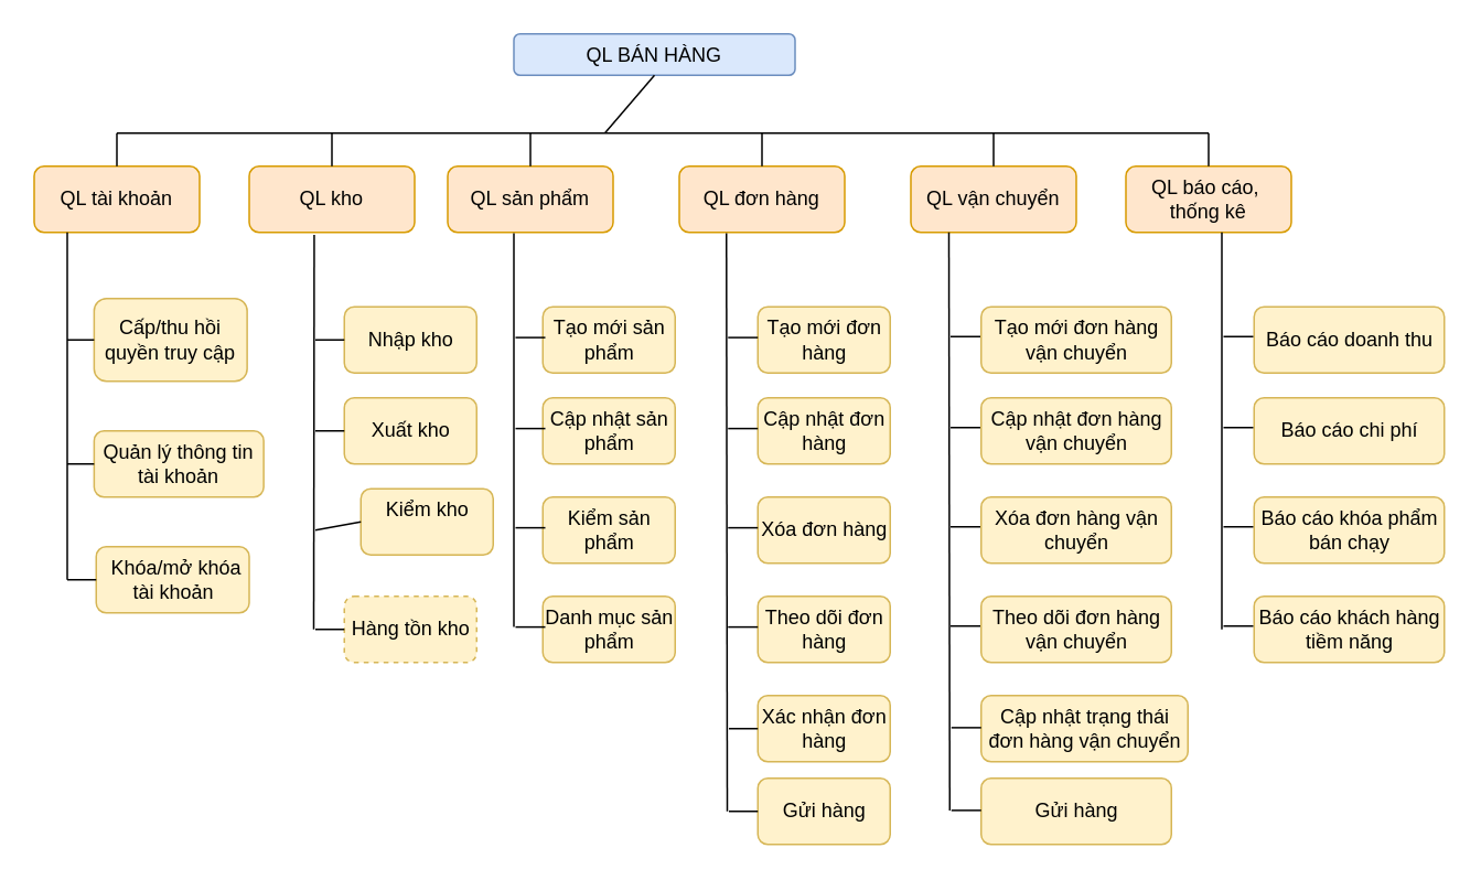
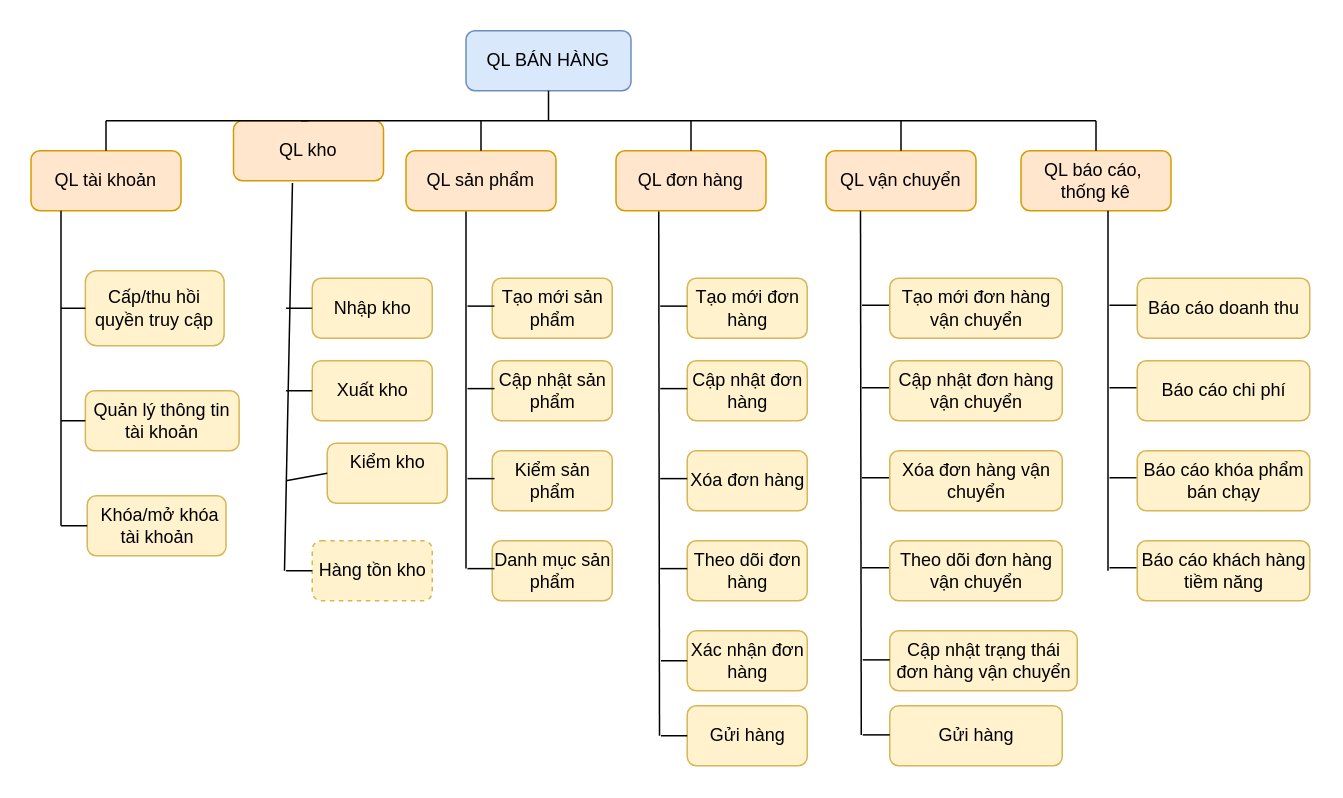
  <mxCell id="0" />
  <mxCell id="1" parent="0" />
- <mxCell id="2" value="QL BÁN HÀNG" style="rounded=1;whiteSpace=wrap;html=1;fillColor=#dae8fc;strokeColor=#6c8ebf;" parent="1" vertex="1"><mxGeometry x="310" y="20" width="170" height="25" as="geometry" /></mxCell>
- <mxCell id="3" value="QL kho" style="rounded=1;whiteSpace=wrap;html=1;fillColor=#ffe6cc;strokeColor=#d79b00;" parent="1" vertex="1"><mxGeometry x="150" y="100" width="100" height="40" as="geometry" /></mxCell>
+ <mxCell id="2" value="QL BÁN HÀNG" style="rounded=1;whiteSpace=wrap;html=1;fillColor=#dae8fc;strokeColor=#6c8ebf;" parent="1" vertex="1"><mxGeometry x="310" y="20" width="110" height="40" as="geometry" /></mxCell>
+ <mxCell id="3" value="QL kho" style="rounded=1;whiteSpace=wrap;html=1;fillColor=#ffe6cc;strokeColor=#d79b00;" parent="1" vertex="1"><mxGeometry x="155" y="80" width="100" height="40" as="geometry" /></mxCell>
  <mxCell id="4" value="QL sản phẩm" style="rounded=1;whiteSpace=wrap;html=1;fillColor=#ffe6cc;strokeColor=#d79b00;" parent="1" vertex="1"><mxGeometry x="270" y="100" width="100" height="40" as="geometry" /></mxCell>
  <mxCell id="5" value="QL đơn hàng" style="rounded=1;whiteSpace=wrap;html=1;fillColor=#ffe6cc;strokeColor=#d79b00;" parent="1" vertex="1"><mxGeometry x="410" y="100" width="100" height="40" as="geometry" /></mxCell>
  <mxCell id="6" value="QL vận chuyển" style="rounded=1;whiteSpace=wrap;html=1;fillColor=#ffe6cc;strokeColor=#d79b00;" parent="1" vertex="1"><mxGeometry x="550" y="100" width="100" height="40" as="geometry" /></mxCell>
  <mxCell id="7" value="QL báo cáo,&amp;nbsp;&lt;br&gt;thống kê" style="rounded=1;whiteSpace=wrap;html=1;fillColor=#ffe6cc;strokeColor=#d79b00;" parent="1" vertex="1"><mxGeometry x="680" y="100" width="100" height="40" as="geometry" /></mxCell>
  <mxCell id="8" value="QL tài khoản" style="rounded=1;whiteSpace=wrap;html=1;fillColor=#ffe6cc;strokeColor=#d79b00;" parent="1" vertex="1"><mxGeometry x="20" y="100" width="100" height="40" as="geometry" /></mxCell>
  <mxCell id="9" value="Cấp/thu hồi quyền truy cập" style="rounded=1;whiteSpace=wrap;html=1;fillColor=#fff2cc;strokeColor=#d6b656;" parent="1" vertex="1"><mxGeometry x="56.25" y="180" width="92.5" height="50" as="geometry" /></mxCell>
  <mxCell id="10" value="Quản lý thông tin tài khoản" style="rounded=1;whiteSpace=wrap;html=1;fillColor=#fff2cc;strokeColor=#d6b656;" parent="1" vertex="1"><mxGeometry x="56.25" y="260" width="102.5" height="40" as="geometry" /></mxCell>
  <mxCell id="11" value="&amp;nbsp;Khóa/mở khóa tài khoản&lt;br&gt;" style="rounded=1;whiteSpace=wrap;html=1;fillColor=#fff2cc;strokeColor=#d6b656;" parent="1" vertex="1"><mxGeometry x="57.5" y="330" width="92.5" height="40" as="geometry" /></mxCell>
  <mxCell id="12" value="Nhập kho&lt;br&gt;" style="rounded=1;whiteSpace=wrap;html=1;fillColor=#fff2cc;strokeColor=#d6b656;" parent="1" vertex="1"><mxGeometry x="207.5" y="185" width="80" height="40" as="geometry" /></mxCell>
  <mxCell id="13" value="Xuất kho" style="rounded=1;whiteSpace=wrap;html=1;fillColor=#fff2cc;strokeColor=#d6b656;" parent="1" vertex="1"><mxGeometry x="207.5" y="240" width="80" height="40" as="geometry" /></mxCell>
  <mxCell id="14" value="Kiểm kho&lt;br/&gt;&lt;br/&gt;" style="rounded=1;whiteSpace=wrap;html=1;fillColor=#fff2cc;strokeColor=#d6b656;" parent="1" vertex="1"><mxGeometry x="217.5" y="295" width="80" height="40" as="geometry" /></mxCell>
  <mxCell id="15" value="Hàng tồn kho" style="rounded=1;whiteSpace=wrap;html=1;fillColor=#fff2cc;strokeColor=#d6b656;dashed=1;" parent="1" vertex="1"><mxGeometry x="207.5" y="360" width="80" height="40" as="geometry" /></mxCell>
  <mxCell id="16" value="Tạo mới sản phẩm" style="rounded=1;whiteSpace=wrap;html=1;fillColor=#fff2cc;strokeColor=#d6b656;" parent="1" vertex="1"><mxGeometry x="327.5" y="185" width="80" height="40" as="geometry" /></mxCell>
  <mxCell id="17" value="Cập nhật sản phẩm" style="rounded=1;whiteSpace=wrap;html=1;fillColor=#fff2cc;strokeColor=#d6b656;" parent="1" vertex="1"><mxGeometry x="327.5" y="240" width="80" height="40" as="geometry" /></mxCell>
  <mxCell id="18" value="Kiểm sản phẩm" style="rounded=1;whiteSpace=wrap;html=1;fillColor=#fff2cc;strokeColor=#d6b656;" parent="1" vertex="1"><mxGeometry x="327.5" y="300" width="80" height="40" as="geometry" /></mxCell>
  <mxCell id="19" value="Danh mục sản phẩm" style="rounded=1;whiteSpace=wrap;html=1;fillColor=#fff2cc;strokeColor=#d6b656;" parent="1" vertex="1"><mxGeometry x="327.5" y="360" width="80" height="40" as="geometry" /></mxCell>
  <mxCell id="20" value="Tạo mới đơn hàng" style="rounded=1;whiteSpace=wrap;html=1;fillColor=#fff2cc;strokeColor=#d6b656;" parent="1" vertex="1"><mxGeometry x="457.5" y="185" width="80" height="40" as="geometry" /></mxCell>
  <mxCell id="21" value="Cập nhật đơn hàng" style="rounded=1;whiteSpace=wrap;html=1;fillColor=#fff2cc;strokeColor=#d6b656;" parent="1" vertex="1"><mxGeometry x="457.5" y="240" width="80" height="40" as="geometry" /></mxCell>
  <mxCell id="22" value="Xóa đơn hàng" style="rounded=1;whiteSpace=wrap;html=1;fillColor=#fff2cc;strokeColor=#d6b656;" parent="1" vertex="1"><mxGeometry x="457.5" y="300" width="80" height="40" as="geometry" /></mxCell>
  <mxCell id="23" value="Theo dõi đơn hàng" style="rounded=1;whiteSpace=wrap;html=1;fillColor=#fff2cc;strokeColor=#d6b656;" parent="1" vertex="1"><mxGeometry x="457.5" y="360" width="80" height="40" as="geometry" /></mxCell>
  <mxCell id="24" value="Xác nhận đơn hàng" style="rounded=1;whiteSpace=wrap;html=1;fillColor=#fff2cc;strokeColor=#d6b656;" parent="1" vertex="1"><mxGeometry x="457.5" y="420" width="80" height="40" as="geometry" /></mxCell>
  <mxCell id="25" value="Gửi hàng" style="rounded=1;whiteSpace=wrap;html=1;fillColor=#fff2cc;strokeColor=#d6b656;" parent="1" vertex="1"><mxGeometry x="457.5" y="470" width="80" height="40" as="geometry" /></mxCell>
  <mxCell id="26" value="Tạo mới đơn hàng vận chuyển" style="rounded=1;whiteSpace=wrap;html=1;fillColor=#fff2cc;strokeColor=#d6b656;" parent="1" vertex="1"><mxGeometry x="592.5" y="185" width="115" height="40" as="geometry" /></mxCell>
  <mxCell id="27" value="Cập nhật đơn hàng vận chuyển" style="rounded=1;whiteSpace=wrap;html=1;fillColor=#fff2cc;strokeColor=#d6b656;" parent="1" vertex="1"><mxGeometry x="592.5" y="240" width="115" height="40" as="geometry" /></mxCell>
  <mxCell id="28" value="Xóa đơn hàng vận chuyển" style="rounded=1;whiteSpace=wrap;html=1;fillColor=#fff2cc;strokeColor=#d6b656;" parent="1" vertex="1"><mxGeometry x="592.5" y="300" width="115" height="40" as="geometry" /></mxCell>
  <mxCell id="29" value="Theo dõi đơn hàng vận chuyển" style="rounded=1;whiteSpace=wrap;html=1;fillColor=#fff2cc;strokeColor=#d6b656;" parent="1" vertex="1"><mxGeometry x="592.5" y="360" width="115" height="40" as="geometry" /></mxCell>
  <mxCell id="30" value="Cập nhật trạng thái đơn hàng vận chuyển" style="rounded=1;whiteSpace=wrap;html=1;fillColor=#fff2cc;strokeColor=#d6b656;" parent="1" vertex="1"><mxGeometry x="592.5" y="420" width="125" height="40" as="geometry" /></mxCell>
  <mxCell id="31" value="Gửi hàng" style="rounded=1;whiteSpace=wrap;html=1;fillColor=#fff2cc;strokeColor=#d6b656;" parent="1" vertex="1"><mxGeometry x="592.5" y="470" width="115" height="40" as="geometry" /></mxCell>
  <mxCell id="32" value="Báo cáo doanh thu" style="rounded=1;whiteSpace=wrap;html=1;fillColor=#fff2cc;strokeColor=#d6b656;" parent="1" vertex="1"><mxGeometry x="757.5" y="185" width="115" height="40" as="geometry" /></mxCell>
  <mxCell id="33" value="Báo cáo chi phí" style="rounded=1;whiteSpace=wrap;html=1;fillColor=#fff2cc;strokeColor=#d6b656;" parent="1" vertex="1"><mxGeometry x="757.5" y="240" width="115" height="40" as="geometry" /></mxCell>
  <mxCell id="34" value="Báo cáo khóa phẩm bán chạy" style="rounded=1;whiteSpace=wrap;html=1;fillColor=#fff2cc;strokeColor=#d6b656;" parent="1" vertex="1"><mxGeometry x="757.5" y="300" width="115" height="40" as="geometry" /></mxCell>
  <mxCell id="35" value="Báo cáo khách hàng tiềm năng" style="rounded=1;whiteSpace=wrap;html=1;fillColor=#fff2cc;strokeColor=#d6b656;" parent="1" vertex="1"><mxGeometry x="757.5" y="360" width="115" height="40" as="geometry" /></mxCell>
  <mxCell id="36" value="" style="endArrow=none;html=1;rounded=0;entryX=0.5;entryY=1;entryDx=0;entryDy=0;" parent="1" target="2" edge="1"><mxGeometry width="50" height="50" relative="1" as="geometry"><mxPoint x="365" y="80" as="sourcePoint" /><mxPoint x="360" y="80" as="targetPoint" /></mxGeometry></mxCell>
  <mxCell id="37" value="" style="endArrow=none;html=1;rounded=0;" parent="1" edge="1"><mxGeometry width="50" height="50" relative="1" as="geometry"><mxPoint x="70" y="80" as="sourcePoint" /><mxPoint x="730" y="80" as="targetPoint" /></mxGeometry></mxCell>
  <mxCell id="38" value="" style="endArrow=none;html=1;rounded=0;exitX=0.5;exitY=0;exitDx=0;exitDy=0;" parent="1" source="8" edge="1"><mxGeometry width="50" height="50" relative="1" as="geometry"><mxPoint x="50" y="160" as="sourcePoint" /><mxPoint x="70" y="80" as="targetPoint" /></mxGeometry></mxCell>
  <mxCell id="39" value="" style="endArrow=none;html=1;rounded=0;exitX=0.5;exitY=0;exitDx=0;exitDy=0;" parent="1" source="3" edge="1"><mxGeometry width="50" height="50" relative="1" as="geometry"><mxPoint x="150" y="130" as="sourcePoint" /><mxPoint x="200" y="80" as="targetPoint" /></mxGeometry></mxCell>
  <mxCell id="40" value="" style="endArrow=none;html=1;rounded=0;exitX=0.5;exitY=0;exitDx=0;exitDy=0;" parent="1" source="4" edge="1"><mxGeometry width="50" height="50" relative="1" as="geometry"><mxPoint x="300" y="150" as="sourcePoint" /><mxPoint x="320" y="80" as="targetPoint" /></mxGeometry></mxCell>
  <mxCell id="41" value="" style="endArrow=none;html=1;rounded=0;exitX=0.5;exitY=0;exitDx=0;exitDy=0;" parent="1" source="5" edge="1"><mxGeometry width="50" height="50" relative="1" as="geometry"><mxPoint x="420" y="150" as="sourcePoint" /><mxPoint x="460" y="80" as="targetPoint" /></mxGeometry></mxCell>
  <mxCell id="42" value="" style="endArrow=none;html=1;rounded=0;exitX=0.5;exitY=0;exitDx=0;exitDy=0;" parent="1" source="6" edge="1"><mxGeometry width="50" height="50" relative="1" as="geometry"><mxPoint x="580" y="140" as="sourcePoint" /><mxPoint x="600" y="80" as="targetPoint" /></mxGeometry></mxCell>
  <mxCell id="43" value="" style="endArrow=none;html=1;rounded=0;exitX=0.5;exitY=0;exitDx=0;exitDy=0;" parent="1" source="7" edge="1"><mxGeometry width="50" height="50" relative="1" as="geometry"><mxPoint x="680" y="130" as="sourcePoint" /><mxPoint x="730" y="80" as="targetPoint" /></mxGeometry></mxCell>
  <mxCell id="44" value="" style="endArrow=none;html=1;rounded=0;" parent="1" edge="1"><mxGeometry width="50" height="50" relative="1" as="geometry"><mxPoint x="40" y="350" as="sourcePoint" /><mxPoint x="40" y="140" as="targetPoint" /></mxGeometry></mxCell>
  <mxCell id="45" value="" style="endArrow=none;html=1;rounded=0;entryX=0;entryY=0.5;entryDx=0;entryDy=0;" parent="1" target="11" edge="1"><mxGeometry width="50" height="50" relative="1" as="geometry"><mxPoint x="40" y="350" as="sourcePoint" /><mxPoint x="60" y="390" as="targetPoint" /></mxGeometry></mxCell>
  <mxCell id="46" value="" style="endArrow=none;html=1;rounded=0;entryX=0;entryY=0.5;entryDx=0;entryDy=0;" parent="1" target="10" edge="1"><mxGeometry width="50" height="50" relative="1" as="geometry"><mxPoint x="40" y="280" as="sourcePoint" /><mxPoint x="60" y="230" as="targetPoint" /></mxGeometry></mxCell>
  <mxCell id="47" value="" style="endArrow=none;html=1;rounded=0;entryX=0;entryY=0.5;entryDx=0;entryDy=0;" parent="1" target="9" edge="1"><mxGeometry width="50" height="50" relative="1" as="geometry"><mxPoint x="40" y="205" as="sourcePoint" /><mxPoint x="50" y="200" as="targetPoint" /></mxGeometry></mxCell>
  <mxCell id="48" value="" style="endArrow=none;html=1;rounded=0;entryX=0.393;entryY=1.038;entryDx=0;entryDy=0;entryPerimeter=0;" parent="1" target="3" edge="1"><mxGeometry width="50" height="50" relative="1" as="geometry"><mxPoint x="189" y="380" as="sourcePoint" /><mxPoint x="200" y="180" as="targetPoint" /></mxGeometry></mxCell>
  <mxCell id="49" value="" style="endArrow=none;html=1;rounded=0;entryX=0;entryY=0.5;entryDx=0;entryDy=0;" parent="1" target="12" edge="1"><mxGeometry width="50" height="50" relative="1" as="geometry"><mxPoint x="190" y="205" as="sourcePoint" /><mxPoint x="210" y="240" as="targetPoint" /></mxGeometry></mxCell>
  <mxCell id="50" value="" style="endArrow=none;html=1;rounded=0;entryX=0;entryY=0.5;entryDx=0;entryDy=0;" parent="1" target="13" edge="1"><mxGeometry width="50" height="50" relative="1" as="geometry"><mxPoint x="190" y="260" as="sourcePoint" /><mxPoint x="220" y="300" as="targetPoint" /></mxGeometry></mxCell>
  <mxCell id="51" value="" style="endArrow=none;html=1;rounded=0;entryX=0;entryY=0.5;entryDx=0;entryDy=0;" parent="1" target="14" edge="1"><mxGeometry width="50" height="50" relative="1" as="geometry"><mxPoint x="190" y="320" as="sourcePoint" /><mxPoint x="190" y="330" as="targetPoint" /></mxGeometry></mxCell>
  <mxCell id="52" value="" style="endArrow=none;html=1;rounded=0;entryX=0;entryY=0.5;entryDx=0;entryDy=0;" parent="1" target="15" edge="1"><mxGeometry width="50" height="50" relative="1" as="geometry"><mxPoint x="190" y="380" as="sourcePoint" /><mxPoint x="190" y="380" as="targetPoint" /></mxGeometry></mxCell>
  <mxCell id="53" value="" style="endArrow=none;html=1;rounded=0;entryX=0.393;entryY=1.038;entryDx=0;entryDy=0;entryPerimeter=0;" parent="1" edge="1"><mxGeometry width="50" height="50" relative="1" as="geometry"><mxPoint x="310" y="378.58" as="sourcePoint" /><mxPoint x="310" y="140.58" as="targetPoint" /></mxGeometry></mxCell>
  <mxCell id="54" value="" style="endArrow=none;html=1;rounded=0;entryX=0;entryY=0.5;entryDx=0;entryDy=0;" parent="1" edge="1"><mxGeometry width="50" height="50" relative="1" as="geometry"><mxPoint x="311" y="203.58" as="sourcePoint" /><mxPoint x="329" y="203.58" as="targetPoint" /></mxGeometry></mxCell>
  <mxCell id="55" value="" style="endArrow=none;html=1;rounded=0;entryX=0;entryY=0.5;entryDx=0;entryDy=0;" parent="1" edge="1"><mxGeometry width="50" height="50" relative="1" as="geometry"><mxPoint x="311" y="258.58" as="sourcePoint" /><mxPoint x="329" y="258.58" as="targetPoint" /></mxGeometry></mxCell>
  <mxCell id="56" value="" style="endArrow=none;html=1;rounded=0;entryX=0;entryY=0.5;entryDx=0;entryDy=0;" parent="1" edge="1"><mxGeometry width="50" height="50" relative="1" as="geometry"><mxPoint x="311" y="318.58" as="sourcePoint" /><mxPoint x="329" y="318.58" as="targetPoint" /></mxGeometry></mxCell>
  <mxCell id="57" value="" style="endArrow=none;html=1;rounded=0;entryX=0;entryY=0.5;entryDx=0;entryDy=0;" parent="1" edge="1"><mxGeometry width="50" height="50" relative="1" as="geometry"><mxPoint x="311" y="378.58" as="sourcePoint" /><mxPoint x="329" y="378.58" as="targetPoint" /></mxGeometry></mxCell>
  <mxCell id="58" value="" style="endArrow=none;html=1;rounded=0;entryX=0.393;entryY=1.038;entryDx=0;entryDy=0;entryPerimeter=0;" parent="1" edge="1"><mxGeometry width="50" height="50" relative="1" as="geometry"><mxPoint x="439" y="490" as="sourcePoint" /><mxPoint x="438.5" y="140.58" as="targetPoint" /></mxGeometry></mxCell>
  <mxCell id="59" value="" style="endArrow=none;html=1;rounded=0;entryX=0;entryY=0.5;entryDx=0;entryDy=0;" parent="1" edge="1"><mxGeometry width="50" height="50" relative="1" as="geometry"><mxPoint x="439.5" y="203.58" as="sourcePoint" /><mxPoint x="457.5" y="203.58" as="targetPoint" /></mxGeometry></mxCell>
  <mxCell id="60" value="" style="endArrow=none;html=1;rounded=0;entryX=0;entryY=0.5;entryDx=0;entryDy=0;" parent="1" edge="1"><mxGeometry width="50" height="50" relative="1" as="geometry"><mxPoint x="439.5" y="258.58" as="sourcePoint" /><mxPoint x="457.5" y="258.58" as="targetPoint" /></mxGeometry></mxCell>
  <mxCell id="61" value="" style="endArrow=none;html=1;rounded=0;entryX=0;entryY=0.5;entryDx=0;entryDy=0;" parent="1" edge="1"><mxGeometry width="50" height="50" relative="1" as="geometry"><mxPoint x="439.5" y="318.58" as="sourcePoint" /><mxPoint x="457.5" y="318.58" as="targetPoint" /></mxGeometry></mxCell>
  <mxCell id="62" value="" style="endArrow=none;html=1;rounded=0;entryX=0;entryY=0.5;entryDx=0;entryDy=0;" parent="1" edge="1"><mxGeometry width="50" height="50" relative="1" as="geometry"><mxPoint x="439.5" y="378.58" as="sourcePoint" /><mxPoint x="457.5" y="378.58" as="targetPoint" /></mxGeometry></mxCell>
  <mxCell id="63" value="" style="endArrow=none;html=1;rounded=0;entryX=0;entryY=0.5;entryDx=0;entryDy=0;" parent="1" target="25" edge="1"><mxGeometry width="50" height="50" relative="1" as="geometry"><mxPoint x="440" y="490" as="sourcePoint" /><mxPoint x="450" y="500" as="targetPoint" /></mxGeometry></mxCell>
  <mxCell id="64" value="" style="endArrow=none;html=1;rounded=0;entryX=0;entryY=0.5;entryDx=0;entryDy=0;" parent="1" target="24" edge="1"><mxGeometry width="50" height="50" relative="1" as="geometry"><mxPoint x="440" y="440" as="sourcePoint" /><mxPoint x="450" y="440" as="targetPoint" /></mxGeometry></mxCell>
  <mxCell id="65" value="" style="endArrow=none;html=1;rounded=0;entryX=0.393;entryY=1.038;entryDx=0;entryDy=0;entryPerimeter=0;" parent="1" edge="1"><mxGeometry width="50" height="50" relative="1" as="geometry"><mxPoint x="573.5" y="489.42" as="sourcePoint" /><mxPoint x="573" y="140" as="targetPoint" /></mxGeometry></mxCell>
  <mxCell id="66" value="" style="endArrow=none;html=1;rounded=0;entryX=0;entryY=0.5;entryDx=0;entryDy=0;" parent="1" edge="1"><mxGeometry width="50" height="50" relative="1" as="geometry"><mxPoint x="574" y="203" as="sourcePoint" /><mxPoint x="592" y="203" as="targetPoint" /></mxGeometry></mxCell>
  <mxCell id="67" value="" style="endArrow=none;html=1;rounded=0;entryX=0;entryY=0.5;entryDx=0;entryDy=0;" parent="1" edge="1"><mxGeometry width="50" height="50" relative="1" as="geometry"><mxPoint x="574" y="258" as="sourcePoint" /><mxPoint x="592" y="258" as="targetPoint" /></mxGeometry></mxCell>
  <mxCell id="68" value="" style="endArrow=none;html=1;rounded=0;entryX=0;entryY=0.5;entryDx=0;entryDy=0;" parent="1" edge="1"><mxGeometry width="50" height="50" relative="1" as="geometry"><mxPoint x="574" y="318" as="sourcePoint" /><mxPoint x="592" y="318" as="targetPoint" /></mxGeometry></mxCell>
  <mxCell id="69" value="" style="endArrow=none;html=1;rounded=0;entryX=0;entryY=0.5;entryDx=0;entryDy=0;" parent="1" edge="1"><mxGeometry width="50" height="50" relative="1" as="geometry"><mxPoint x="574" y="378" as="sourcePoint" /><mxPoint x="592" y="378" as="targetPoint" /></mxGeometry></mxCell>
  <mxCell id="70" value="" style="endArrow=none;html=1;rounded=0;entryX=0;entryY=0.5;entryDx=0;entryDy=0;" parent="1" edge="1"><mxGeometry width="50" height="50" relative="1" as="geometry"><mxPoint x="574.5" y="489.42" as="sourcePoint" /><mxPoint x="592.5" y="489.42" as="targetPoint" /></mxGeometry></mxCell>
  <mxCell id="71" value="" style="endArrow=none;html=1;rounded=0;entryX=0;entryY=0.5;entryDx=0;entryDy=0;" parent="1" edge="1"><mxGeometry width="50" height="50" relative="1" as="geometry"><mxPoint x="574.5" y="439.42" as="sourcePoint" /><mxPoint x="592.5" y="439.42" as="targetPoint" /></mxGeometry></mxCell>
  <mxCell id="72" value="" style="endArrow=none;html=1;rounded=0;entryX=0.393;entryY=1.038;entryDx=0;entryDy=0;entryPerimeter=0;" parent="1" edge="1"><mxGeometry width="50" height="50" relative="1" as="geometry"><mxPoint x="738" y="380" as="sourcePoint" /><mxPoint x="738" y="140" as="targetPoint" /></mxGeometry></mxCell>
  <mxCell id="73" value="" style="endArrow=none;html=1;rounded=0;entryX=0;entryY=0.5;entryDx=0;entryDy=0;" parent="1" edge="1"><mxGeometry width="50" height="50" relative="1" as="geometry"><mxPoint x="739" y="203" as="sourcePoint" /><mxPoint x="757" y="203" as="targetPoint" /></mxGeometry></mxCell>
  <mxCell id="74" value="" style="endArrow=none;html=1;rounded=0;entryX=0;entryY=0.5;entryDx=0;entryDy=0;" parent="1" edge="1"><mxGeometry width="50" height="50" relative="1" as="geometry"><mxPoint x="739" y="258" as="sourcePoint" /><mxPoint x="757" y="258" as="targetPoint" /></mxGeometry></mxCell>
  <mxCell id="75" value="" style="endArrow=none;html=1;rounded=0;entryX=0;entryY=0.5;entryDx=0;entryDy=0;" parent="1" edge="1"><mxGeometry width="50" height="50" relative="1" as="geometry"><mxPoint x="739" y="318" as="sourcePoint" /><mxPoint x="757" y="318" as="targetPoint" /></mxGeometry></mxCell>
  <mxCell id="76" value="" style="endArrow=none;html=1;rounded=0;entryX=0;entryY=0.5;entryDx=0;entryDy=0;" parent="1" edge="1"><mxGeometry width="50" height="50" relative="1" as="geometry"><mxPoint x="739" y="378" as="sourcePoint" /><mxPoint x="757" y="378" as="targetPoint" /></mxGeometry></mxCell>
